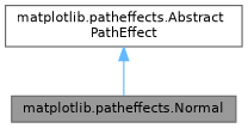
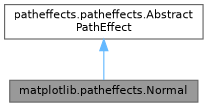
  digraph {
    node [color=gray40 fontname=Helvetica fontsize=10 shape=box style=filled]
    n1 [fillcolor=grey60 fontcolor=black height=0.2 label="matplotlib.patheffects.Normal" width=0.4]
-   n2 [fillcolor=white height=0.2 label="matplotlib.patheffects.Abstract\lPathEffect" width=0.4]
+   n2 [fillcolor=white height=0.2 label="patheffects.patheffects.Abstract\lPathEffect" width=0.4]
    n2 -> n1 [color=steelblue1 dir=back fontname=Helvetica fontsize=10 labelfontname=Helvetica labelfontsize=10 style=solid]
  }
